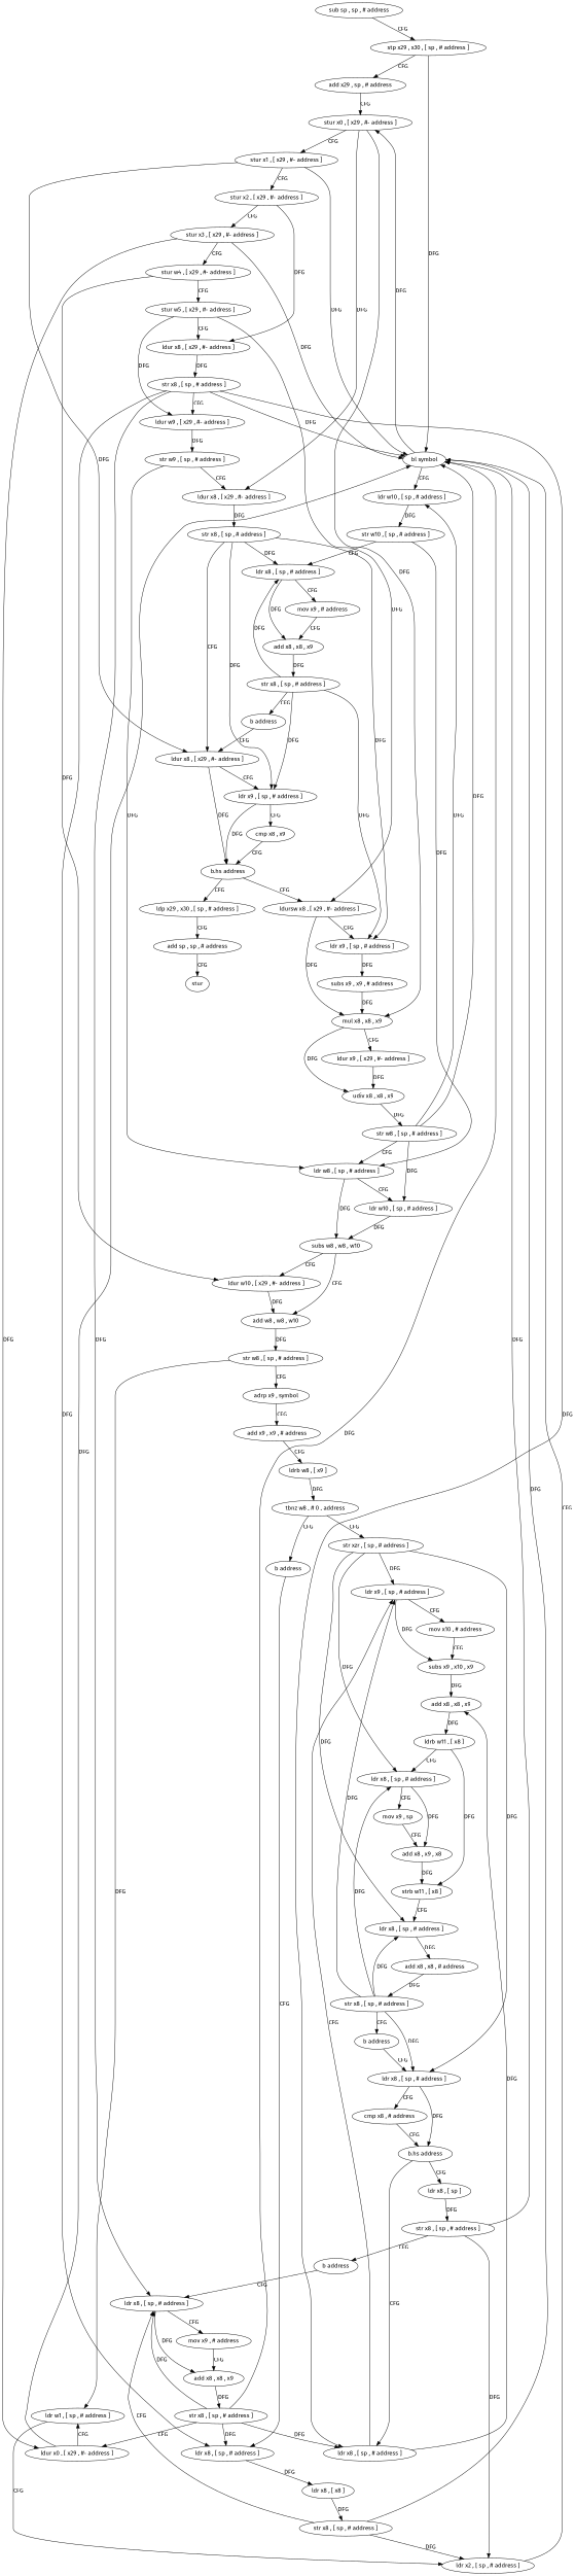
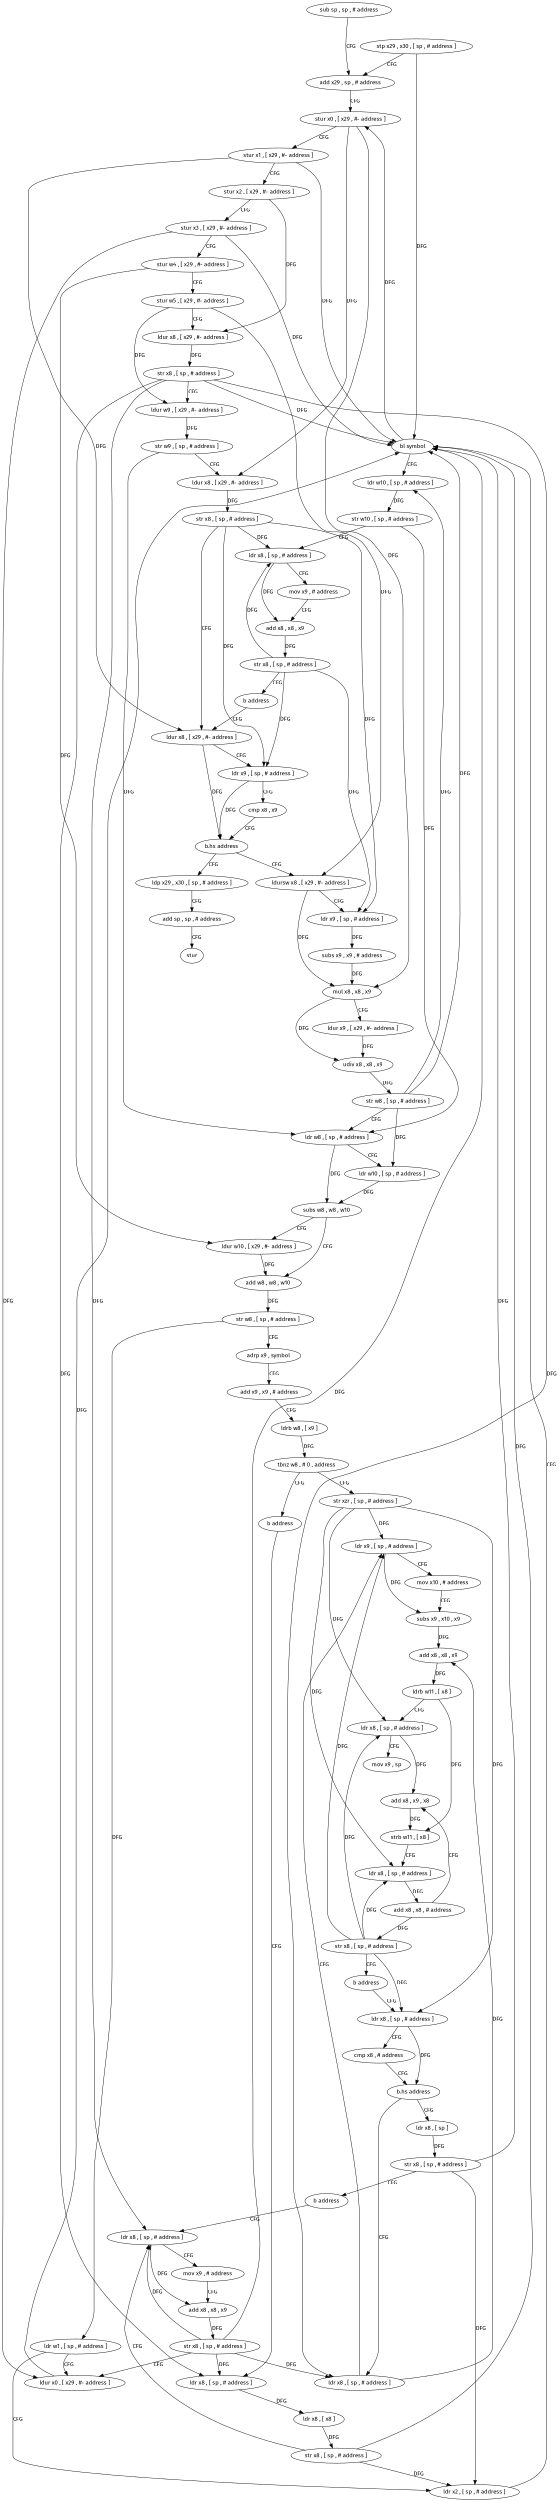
  digraph {
    fontname="Fira Sans"
    node [fontname="Fira Sans"]
    edge [fontname="Fira Sans"]
    n1 [label="sub sp , sp , # address"]
    n2 [label="stp x29 , x30 , [ sp , # address ]"]
    n3 [label="add x29 , sp , # address"]
    n4 [label="bl symbol"]
    n5 [label="stur x0 , [ x29 , #- address ]"]
    n6 [label="ldr w10 , [ sp , # address ]"]
    n7 [label="stur x1 , [ x29 , #- address ]"]
    n8 [label="ldur x8 , [ x29 , #- address ]"]
    n9 [label="mul x8 , x8 , x9"]
    n10 [label="stur x2 , [ x29 , #- address ]"]
    n11 [label="ldur x8 , [ x29 , #- address ]"]
    n12 [label="str x8 , [ sp , # address ]"]
    n13 [label="ldur x9 , [ x29 , #- address ]"]
    n14 [label="udiv x8 , x8 , x9"]
    n15 [label="stur x3 , [ x29 , #- address ]"]
    n16 [label="ldur x8 , [ x29 , #- address ]"]
    n17 [label="ldr x9 , [ sp , # address ]"]
    n18 [label="b.hs address"]
    n19 [label="stur w4 , [ x29 , #- address ]"]
    n20 [label="ldur x0 , [ x29 , #- address ]"]
    n21 [label="str x8 , [ sp , # address ]"]
    n22 [label="stur w5 , [ x29 , #- address ]"]
    n23 [label="ldur w10 , [ x29 , #- address ]"]
    n24 [label="ldr w1 , [ sp , # address ]"]
    n25 [label="ldur w9 , [ x29 , #- address ]"]
    n26 [label="ldursw x8 , [ x29 , #- address ]"]
    n27 [label="add w8 , w8 , w10"]
    n28 [label="str w9 , [ sp , # address ]"]
    n29 [label="ldr x9 , [ sp , # address ]"]
    n30 [label="ldr x8 , [ sp , # address ]"]
    n31 [label="ldr x8 , [ sp , # address ]"]
    n32 [label="ldr x8 , [ sp , # address ]"]
    n33 [label="ldr x8 , [ x8 ]"]
    n34 [label="mov x9 , # address"]
    n35 [label="add x8 , x8 , x9"]
    n36 [label="ldr x9 , [ sp , # address ]"]
    n37 [label="add x8 , x8 , x9"]
    n38 [label="ldr w8 , [ sp , # address ]"]
    n39 [label="ldr w10 , [ sp , # address ]"]
    n40 [label="subs w8 , w8 , w10"]
    n41 [label="ldr x8 , [ sp , # address ]"]
    n42 [label="subs x9 , x9 , # address"]
    n43 [label="mov x9 , # address"]
    n44 [label="add x8 , x8 , x9"]
    n45 [label="cmp x8 , x9"]
    n46 [label="ldp x29 , x30 , [ sp , # address ]"]
    n47 [label="add sp , sp , # address"]
    n48 [label=stur]
    n49 [label="str w8 , [ sp , # address ]"]
    n50 [label="str w10 , [ sp , # address ]"]
    n51 [label="str w8 , [ sp , # address ]"]
    n52 [label="adrp x9 , symbol"]
    n53 [label="add x9 , x9 , # address"]
    n54 [label="ldr x2 , [ sp , # address ]"]
    n55 [label="ldrb w8 , [ x9 ]"]
    n56 [label="tbnz w8 , # 0 , address"]
    n57 [label="str xzr , [ sp , # address ]"]
    n58 [label="b address"]
    n59 [label="ldr x8 , [ sp , # address ]"]
    n60 [label="ldr x8 , [ sp , # address ]"]
    n61 [label="ldr x8 , [ sp , # address ]"]
    n62 [label="cmp x8 , # address"]
    n63 [label="b.hs address"]
    n64 [label="mov x10 , # address"]
    n65 [label="subs x9 , x10 , x9"]
    n66 [label="mov x9 , sp"]
    n67 [label="add x8 , x9 , x8"]
    n68 [label="add x8 , x8 , # address"]
    n69 [label="ldr x8 , [ sp ]"]
    n70 [label="str x8 , [ sp , # address ]"]
    n71 [label="str x8 , [ sp , # address ]"]
    n72 [label="b address"]
    n73 [label="str x8 , [ sp , # address ]"]
    n74 [label="ldrb w11 , [ x8 ]"]
    n75 [label="strb w11 , [ x8 ]"]
    n76 [label="str x8 , [ sp , # address ]"]
    n77 [label="b address"]
    n78 [label="str x8 , [ sp , # address ]"]
    n79 [label="b address"]
-   n1 -> n2 [label=CFG]
+   n1 -> n3 [label=CFG]
    n2 -> n3 [label=CFG]
    n2 -> n4 [label=DFG]
    n3 -> n5 [label=CFG]
    n4 -> n5 [label=DFG]
    n4 -> n6 [label=CFG]
    n5 -> n7 [label=CFG]
    n5 -> n8 [label=DFG]
    n5 -> n9 [label=DFG]
    n6 -> n50 [label=DFG]
    n7 -> n4 [label=DFG]
    n7 -> n10 [label=CFG]
    n7 -> n11 [label=DFG]
    n8 -> n12 [label=DFG]
    n9 -> n13 [label=CFG]
    n9 -> n14 [label=DFG]
    n10 -> n15 [label=CFG]
    n10 -> n16 [label=DFG]
    n11 -> n17 [label=CFG]
    n11 -> n18 [label=DFG]
    n12 -> n11 [label=CFG]
    n12 -> n17 [label=DFG]
    n12 -> n29 [label=DFG]
    n12 -> n41 [label=DFG]
    n13 -> n14 [label=DFG]
    n14 -> n49 [label=DFG]
    n15 -> n4 [label=DFG]
    n15 -> n19 [label=CFG]
    n15 -> n20 [label=DFG]
    n16 -> n21 [label=DFG]
    n17 -> n18 [label=DFG]
    n17 -> n45 [label=CFG]
    n18 -> n26 [label=CFG]
    n18 -> n46 [label=CFG]
    n19 -> n22 [label=CFG]
    n19 -> n23 [label=DFG]
    n20 -> n4 [label=DFG]
-   n20 -> n24 [label=CFG]
+   n24 -> n20 [label=CFG]
    n21 -> n4 [label=DFG]
    n21 -> n25 [label=CFG]
    n21 -> n30 [label=DFG]
    n21 -> n31 [label=DFG]
    n21 -> n32 [label=DFG]
    n22 -> n16 [label=CFG]
    n22 -> n25 [label=DFG]
    n22 -> n26 [label=DFG]
    n23 -> n27 [label=DFG]
    n24 -> n54 [label=CFG]
    n25 -> n28 [label=DFG]
    n26 -> n9 [label=DFG]
    n26 -> n29 [label=CFG]
    n27 -> n51 [label=DFG]
    n28 -> n8 [label=CFG]
    n28 -> n38 [label=DFG]
    n29 -> n42 [label=DFG]
    n30 -> n33 [label=DFG]
    n31 -> n34 [label=CFG]
    n31 -> n35 [label=DFG]
    n32 -> n36 [label=CFG]
    n32 -> n37 [label=DFG]
    n33 -> n70 [label=DFG]
    n34 -> n35 [label=CFG]
    n35 -> n73 [label=DFG]
    n36 -> n64 [label=CFG]
    n36 -> n65 [label=DFG]
    n37 -> n74 [label=DFG]
    n38 -> n39 [label=CFG]
    n38 -> n40 [label=DFG]
    n39 -> n40 [label=DFG]
    n40 -> n23 [label=CFG]
    n40 -> n27 [label=CFG]
    n41 -> n43 [label=CFG]
    n41 -> n44 [label=DFG]
    n42 -> n9 [label=DFG]
    n43 -> n44 [label=CFG]
    n44 -> n78 [label=DFG]
    n45 -> n18 [label=CFG]
    n46 -> n47 [label=CFG]
    n47 -> n48 [label=CFG]
    n49 -> n4 [label=DFG]
    n49 -> n6 [label=DFG]
    n49 -> n38 [label=CFG]
    n49 -> n39 [label=DFG]
    n50 -> n38 [label=DFG]
    n50 -> n41 [label=CFG]
    n51 -> n24 [label=DFG]
    n51 -> n52 [label=CFG]
    n52 -> n53 [label=CFG]
    n53 -> n55 [label=CFG]
    n54 -> n4 [label=CFG]
    n55 -> n56 [label=DFG]
    n56 -> n57 [label=CFG]
    n56 -> n58 [label=CFG]
    n57 -> n36 [label=DFG]
    n57 -> n59 [label=DFG]
    n57 -> n60 [label=DFG]
    n57 -> n61 [label=DFG]
    n58 -> n30 [label=CFG]
    n59 -> n62 [label=CFG]
    n59 -> n63 [label=DFG]
    n60 -> n66 [label=CFG]
    n60 -> n67 [label=DFG]
    n61 -> n68 [label=DFG]
    n62 -> n63 [label=CFG]
    n63 -> n32 [label=CFG]
    n63 -> n69 [label=CFG]
    n64 -> n65 [label=CFG]
    n65 -> n37 [label=DFG]
-   n66 -> n67 [label=CFG]
+   n68 -> n67 [label=CFG]
    n67 -> n75 [label=DFG]
    n68 -> n76 [label=DFG]
    n69 -> n71 [label=DFG]
    n70 -> n4 [label=DFG]
    n70 -> n31 [label=CFG]
    n70 -> n54 [label=DFG]
    n71 -> n4 [label=DFG]
    n71 -> n54 [label=DFG]
    n71 -> n72 [label=CFG]
    n72 -> n31 [label=CFG]
    n73 -> n4 [label=DFG]
    n73 -> n20 [label=CFG]
    n73 -> n30 [label=DFG]
    n73 -> n31 [label=DFG]
    n73 -> n32 [label=DFG]
    n74 -> n60 [label=CFG]
    n74 -> n75 [label=DFG]
    n75 -> n61 [label=CFG]
    n76 -> n36 [label=DFG]
    n76 -> n59 [label=DFG]
    n76 -> n60 [label=DFG]
    n76 -> n61 [label=DFG]
    n76 -> n77 [label=CFG]
    n77 -> n59 [label=CFG]
    n78 -> n17 [label=DFG]
    n78 -> n29 [label=DFG]
    n78 -> n41 [label=DFG]
    n78 -> n79 [label=CFG]
    n79 -> n11 [label=CFG]
  }
